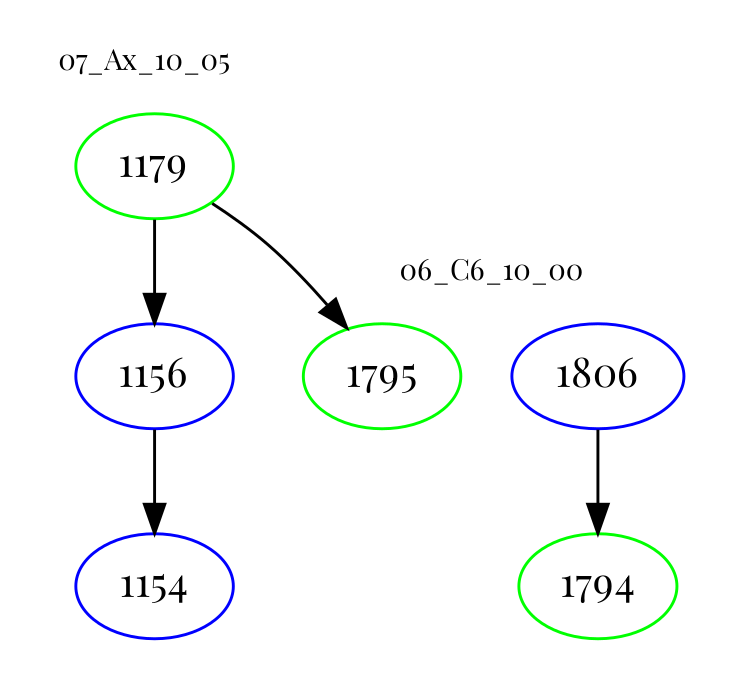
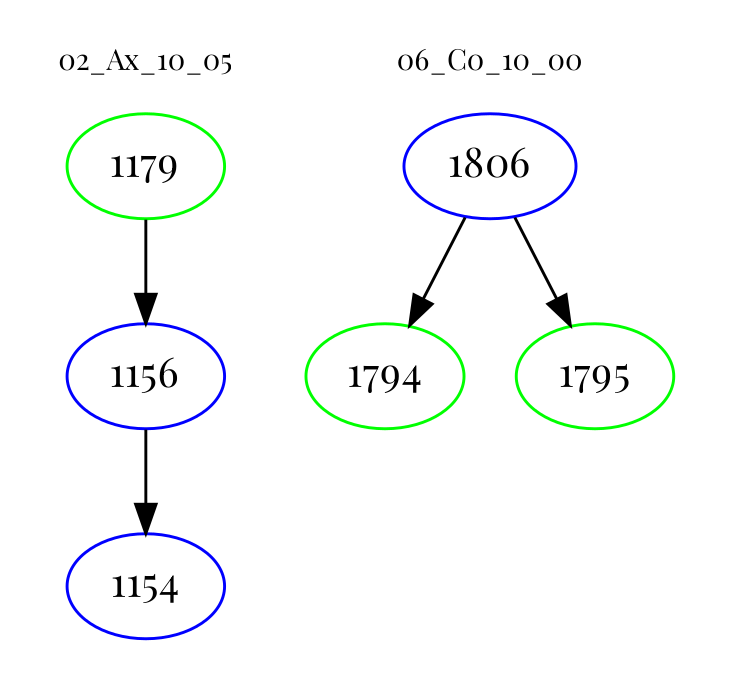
  digraph {
    fontname="Playfair Display"
    node [color=blue fontname="Playfair Display"]
    edge [color=black fontname="Playfair Display"]
    n1 [label=1156]
    n2 [label=1154]
    n3 [color=green label=1179]
    n4 [label=1806]
    n5 [color=green label=1794]
    n6 [color=green label=1795]
    subgraph cluster_1 {
      color=white
      fontsize=10
-     label="07_Ax_10_05"
+     label="02_Ax_10_05"
      n1
      n2
      n3
    }
    subgraph cluster_2 {
      color=white
      fontsize=10
-     label="06_C6_10_00"
+     label="06_C0_10_00"
      n4
      n5
      n6
    }
    n1 -> n2
    n3 -> n1
    n4 -> n5
-   n3 -> n6
+   n4 -> n6
  }
